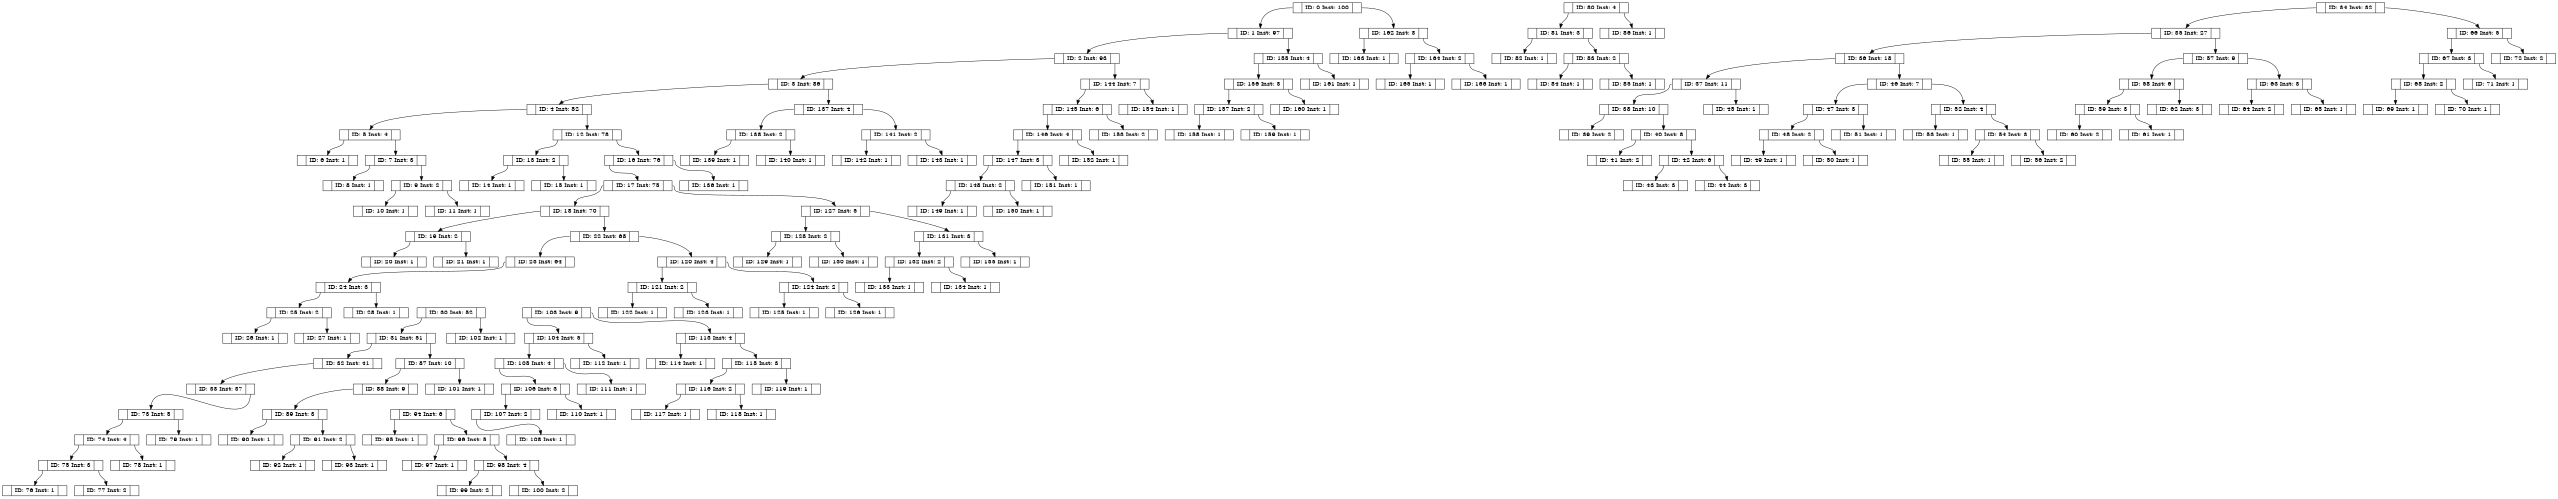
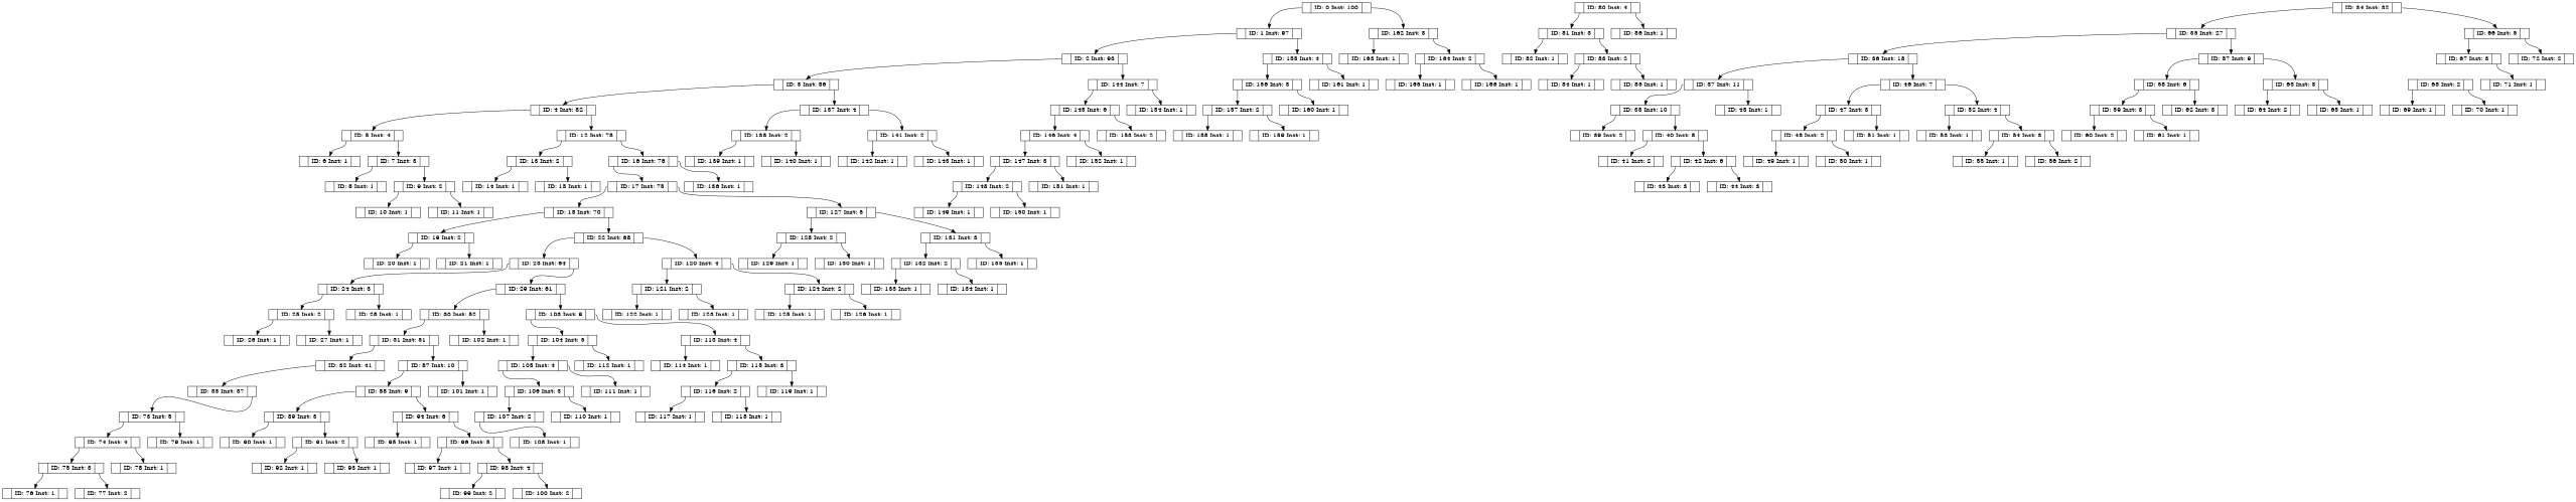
  digraph {
    node [shape=record]
    edge [headport=f1 tailport=f0]
    n1 [height=.1 label="<f0> |<f1> ID: 0 Inst: 100 |<f2>"]
    n2 [height=.1 label="<f0> |<f1> ID: 1 Inst: 97 |<f2>"]
    n3 [height=.1 label="<f0> |<f1> ID: 162 Inst: 3 |<f2>"]
    n4 [height=.1 label="<f0> |<f1> ID: 2 Inst: 93 |<f2>"]
    n5 [height=.1 label="<f0> |<f1> ID: 155 Inst: 4 |<f2>"]
    n6 [height=.1 label="<f0> |<f1> ID: 163 Inst: 1 |<f2>"]
    n7 [height=.1 label="<f0> |<f1> ID: 164 Inst: 2 |<f2>"]
    n8 [height=.1 label="<f0> |<f1> ID: 3 Inst: 86 |<f2>"]
    n9 [height=.1 label="<f0> |<f1> ID: 144 Inst: 7 |<f2>"]
    n10 [height=.1 label="<f0> |<f1> ID: 156 Inst: 3 |<f2>"]
    n11 [height=.1 label="<f0> |<f1> ID: 161 Inst: 1 |<f2>"]
    n12 [height=.1 label="<f0> |<f1> ID: 165 Inst: 1 |<f2>"]
    n13 [height=.1 label="<f0> |<f1> ID: 166 Inst: 1 |<f2>"]
    n14 [height=.1 label="<f0> |<f1> ID: 4 Inst: 82 |<f2>"]
    n15 [height=.1 label="<f0> |<f1> ID: 137 Inst: 4 |<f2>"]
    n16 [height=.1 label="<f0> |<f1> ID: 145 Inst: 6 |<f2>"]
    n17 [height=.1 label="<f0> |<f1> ID: 154 Inst: 1 |<f2>"]
    n18 [height=.1 label="<f0> |<f1> ID: 157 Inst: 2 |<f2>"]
    n19 [height=.1 label="<f0> |<f1> ID: 160 Inst: 1 |<f2>"]
    n20 [height=.1 label="<f0> |<f1> ID: 5 Inst: 4 |<f2>"]
    n21 [height=.1 label="<f0> |<f1> ID: 12 Inst: 78 |<f2>"]
    n22 [height=.1 label="<f0> |<f1> ID: 138 Inst: 2 |<f2>"]
    n23 [height=.1 label="<f0> |<f1> ID: 141 Inst: 2 |<f2>"]
    n24 [height=.1 label="<f0> |<f1> ID: 146 Inst: 4 |<f2>"]
    n25 [height=.1 label="<f0> |<f1> ID: 153 Inst: 2 |<f2>"]
    n26 [height=.1 label="<f0> |<f1> ID: 158 Inst: 1 |<f2>"]
    n27 [height=.1 label="<f0> |<f1> ID: 159 Inst: 1 |<f2>"]
    n28 [height=.1 label="<f0> |<f1> ID: 6 Inst: 1 |<f2>"]
    n29 [height=.1 label="<f0> |<f1> ID: 7 Inst: 3 |<f2>"]
    n30 [height=.1 label="<f0> |<f1> ID: 13 Inst: 2 |<f2>"]
    n31 [height=.1 label="<f0> |<f1> ID: 16 Inst: 76 |<f2>"]
    n32 [height=.1 label="<f0> |<f1> ID: 139 Inst: 1 |<f2>"]
    n33 [height=.1 label="<f0> |<f1> ID: 140 Inst: 1 |<f2>"]
    n34 [height=.1 label="<f0> |<f1> ID: 142 Inst: 1 |<f2>"]
    n35 [height=.1 label="<f0> |<f1> ID: 143 Inst: 1 |<f2>"]
    n36 [height=.1 label="<f0> |<f1> ID: 147 Inst: 3 |<f2>"]
    n37 [height=.1 label="<f0> |<f1> ID: 152 Inst: 1 |<f2>"]
    n38 [height=.1 label="<f0> |<f1> ID: 8 Inst: 1 |<f2>"]
    n39 [height=.1 label="<f0> |<f1> ID: 9 Inst: 2 |<f2>"]
    n40 [height=.1 label="<f0> |<f1> ID: 14 Inst: 1 |<f2>"]
    n41 [height=.1 label="<f0> |<f1> ID: 15 Inst: 1 |<f2>"]
    n42 [height=.1 label="<f0> |<f1> ID: 17 Inst: 75 |<f2>"]
    n43 [height=.1 label="<f0> |<f1> ID: 136 Inst: 1 |<f2>"]
    n44 [height=.1 label="<f0> |<f1> ID: 148 Inst: 2 |<f2>"]
    n45 [height=.1 label="<f0> |<f1> ID: 151 Inst: 1 |<f2>"]
    n46 [height=.1 label="<f0> |<f1> ID: 10 Inst: 1 |<f2>"]
    n47 [height=.1 label="<f0> |<f1> ID: 11 Inst: 1 |<f2>"]
    n48 [height=.1 label="<f0> |<f1> ID: 18 Inst: 70 |<f2>"]
    n49 [height=.1 label="<f0> |<f1> ID: 127 Inst: 5 |<f2>"]
    n50 [height=.1 label="<f0> |<f1> ID: 149 Inst: 1 |<f2>"]
    n51 [height=.1 label="<f0> |<f1> ID: 150 Inst: 1 |<f2>"]
    n52 [height=.1 label="<f0> |<f1> ID: 19 Inst: 2 |<f2>"]
    n53 [height=.1 label="<f0> |<f1> ID: 22 Inst: 68 |<f2>"]
    n54 [height=.1 label="<f0> |<f1> ID: 128 Inst: 2 |<f2>"]
    n55 [height=.1 label="<f0> |<f1> ID: 131 Inst: 3 |<f2>"]
    n56 [height=.1 label="<f0> |<f1> ID: 20 Inst: 1 |<f2>"]
    n57 [height=.1 label="<f0> |<f1> ID: 21 Inst: 1 |<f2>"]
    n58 [height=.1 label="<f0> |<f1> ID: 23 Inst: 64 |<f2>"]
    n59 [height=.1 label="<f0> |<f1> ID: 120 Inst: 4 |<f2>"]
    n60 [height=.1 label="<f0> |<f1> ID: 129 Inst: 1 |<f2>"]
    n61 [height=.1 label="<f0> |<f1> ID: 130 Inst: 1 |<f2>"]
    n62 [height=.1 label="<f0> |<f1> ID: 132 Inst: 2 |<f2>"]
    n63 [height=.1 label="<f0> |<f1> ID: 135 Inst: 1 |<f2>"]
    n64 [height=.1 label="<f0> |<f1> ID: 24 Inst: 3 |<f2>"]
+   n65 [height=.1 label="<f0> |<f1> ID: 29 Inst: 61 |<f2>"]
    n66 [height=.1 label="<f0> |<f1> ID: 121 Inst: 2 |<f2>"]
    n67 [height=.1 label="<f0> |<f1> ID: 124 Inst: 2 |<f2>"]
    n68 [height=.1 label="<f0> |<f1> ID: 133 Inst: 1 |<f2>"]
    n69 [height=.1 label="<f0> |<f1> ID: 134 Inst: 1 |<f2>"]
    n70 [height=.1 label="<f0> |<f1> ID: 25 Inst: 2 |<f2>"]
    n71 [height=.1 label="<f0> |<f1> ID: 28 Inst: 1 |<f2>"]
    n72 [height=.1 label="<f0> |<f1> ID: 30 Inst: 52 |<f2>"]
    n73 [height=.1 label="<f0> |<f1> ID: 103 Inst: 9 |<f2>"]
    n74 [height=.1 label="<f0> |<f1> ID: 122 Inst: 1 |<f2>"]
    n75 [height=.1 label="<f0> |<f1> ID: 123 Inst: 1 |<f2>"]
    n76 [height=.1 label="<f0> |<f1> ID: 125 Inst: 1 |<f2>"]
    n77 [height=.1 label="<f0> |<f1> ID: 126 Inst: 1 |<f2>"]
    n78 [height=.1 label="<f0> |<f1> ID: 26 Inst: 1 |<f2>"]
    n79 [height=.1 label="<f0> |<f1> ID: 27 Inst: 1 |<f2>"]
    n80 [height=.1 label="<f0> |<f1> ID: 31 Inst: 51 |<f2>"]
    n81 [height=.1 label="<f0> |<f1> ID: 102 Inst: 1 |<f2>"]
    n82 [height=.1 label="<f0> |<f1> ID: 104 Inst: 5 |<f2>"]
    n83 [height=.1 label="<f0> |<f1> ID: 113 Inst: 4 |<f2>"]
    n84 [height=.1 label="<f0> |<f1> ID: 32 Inst: 41 |<f2>"]
    n85 [height=.1 label="<f0> |<f1> ID: 87 Inst: 10 |<f2>"]
    n86 [height=.1 label="<f0> |<f1> ID: 105 Inst: 4 |<f2>"]
    n87 [height=.1 label="<f0> |<f1> ID: 112 Inst: 1 |<f2>"]
    n88 [height=.1 label="<f0> |<f1> ID: 114 Inst: 1 |<f2>"]
    n89 [height=.1 label="<f0> |<f1> ID: 115 Inst: 3 |<f2>"]
    n90 [height=.1 label="<f0> |<f1> ID: 33 Inst: 37 |<f2>"]
    n91 [height=.1 label="<f0> |<f1> ID: 88 Inst: 9 |<f2>"]
    n92 [height=.1 label="<f0> |<f1> ID: 101 Inst: 1 |<f2>"]
    n93 [height=.1 label="<f0> |<f1> ID: 106 Inst: 3 |<f2>"]
    n94 [height=.1 label="<f0> |<f1> ID: 111 Inst: 1 |<f2>"]
    n95 [height=.1 label="<f0> |<f1> ID: 116 Inst: 2 |<f2>"]
    n96 [height=.1 label="<f0> |<f1> ID: 119 Inst: 1 |<f2>"]
    n97 [height=.1 label="<f0> |<f1> ID: 73 Inst: 5 |<f2>"]
    n98 [height=.1 label="<f0> |<f1> ID: 80 Inst: 4 |<f2>"]
    n99 [height=.1 label="<f0> |<f1> ID: 81 Inst: 3 |<f2>"]
    n100 [height=.1 label="<f0> |<f1> ID: 86 Inst: 1 |<f2>"]
    n101 [height=.1 label="<f0> |<f1> ID: 89 Inst: 3 |<f2>"]
    n102 [height=.1 label="<f0> |<f1> ID: 94 Inst: 6 |<f2>"]
    n103 [height=.1 label="<f0> |<f1> ID: 107 Inst: 2 |<f2>"]
    n104 [height=.1 label="<f0> |<f1> ID: 110 Inst: 1 |<f2>"]
    n105 [height=.1 label="<f0> |<f1> ID: 117 Inst: 1 |<f2>"]
    n106 [height=.1 label="<f0> |<f1> ID: 118 Inst: 1 |<f2>"]
    n107 [height=.1 label="<f0> |<f1> ID: 34 Inst: 32 |<f2>"]
    n108 [height=.1 label="<f0> |<f1> ID: 35 Inst: 27 |<f2>"]
    n109 [height=.1 label="<f0> |<f1> ID: 66 Inst: 5 |<f2>"]
    n110 [height=.1 label="<f0> |<f1> ID: 74 Inst: 4 |<f2>"]
    n111 [height=.1 label="<f0> |<f1> ID: 79 Inst: 1 |<f2>"]
    n112 [height=.1 label="<f0> |<f1> ID: 82 Inst: 1 |<f2>"]
    n113 [height=.1 label="<f0> |<f1> ID: 83 Inst: 2 |<f2>"]
    n114 [height=.1 label="<f0> |<f1> ID: 90 Inst: 1 |<f2>"]
    n115 [height=.1 label="<f0> |<f1> ID: 91 Inst: 2 |<f2>"]
    n116 [height=.1 label="<f0> |<f1> ID: 95 Inst: 1 |<f2>"]
    n117 [height=.1 label="<f0> |<f1> ID: 96 Inst: 5 |<f2>"]
    n118 [height=.1 label="<f0> |<f1> ID: 108 Inst: 1 |<f2>"]
    n119 [height=.1 label="<f0> |<f1> ID: 36 Inst: 18 |<f2>"]
    n120 [height=.1 label="<f0> |<f1> ID: 57 Inst: 9 |<f2>"]
    n121 [height=.1 label="<f0> |<f1> ID: 67 Inst: 3 |<f2>"]
    n122 [height=.1 label="<f0> |<f1> ID: 72 Inst: 2 |<f2>"]
    n123 [height=.1 label="<f0> |<f1> ID: 75 Inst: 3 |<f2>"]
    n124 [height=.1 label="<f0> |<f1> ID: 78 Inst: 1 |<f2>"]
    n125 [height=.1 label="<f0> |<f1> ID: 84 Inst: 1 |<f2>"]
    n126 [height=.1 label="<f0> |<f1> ID: 85 Inst: 1 |<f2>"]
    n127 [height=.1 label="<f0> |<f1> ID: 92 Inst: 1 |<f2>"]
    n128 [height=.1 label="<f0> |<f1> ID: 93 Inst: 1 |<f2>"]
    n129 [height=.1 label="<f0> |<f1> ID: 97 Inst: 1 |<f2>"]
    n130 [height=.1 label="<f0> |<f1> ID: 98 Inst: 4 |<f2>"]
    n131 [height=.1 label="<f0> |<f1> ID: 37 Inst: 11 |<f2>"]
    n132 [height=.1 label="<f0> |<f1> ID: 46 Inst: 7 |<f2>"]
    n133 [height=.1 label="<f0> |<f1> ID: 58 Inst: 6 |<f2>"]
    n134 [height=.1 label="<f0> |<f1> ID: 63 Inst: 3 |<f2>"]
    n135 [height=.1 label="<f0> |<f1> ID: 68 Inst: 2 |<f2>"]
    n136 [height=.1 label="<f0> |<f1> ID: 71 Inst: 1 |<f2>"]
    n137 [height=.1 label="<f0> |<f1> ID: 76 Inst: 1 |<f2>"]
    n138 [height=.1 label="<f0> |<f1> ID: 77 Inst: 2 |<f2>"]
    n139 [height=.1 label="<f0> |<f1> ID: 99 Inst: 2 |<f2>"]
    n140 [height=.1 label="<f0> |<f1> ID: 100 Inst: 2 |<f2>"]
    n141 [height=.1 label="<f0> |<f1> ID: 38 Inst: 10 |<f2>"]
    n142 [height=.1 label="<f0> |<f1> ID: 45 Inst: 1 |<f2>"]
    n143 [height=.1 label="<f0> |<f1> ID: 47 Inst: 3 |<f2>"]
    n144 [height=.1 label="<f0> |<f1> ID: 52 Inst: 4 |<f2>"]
    n145 [height=.1 label="<f0> |<f1> ID: 59 Inst: 3 |<f2>"]
    n146 [height=.1 label="<f0> |<f1> ID: 62 Inst: 3 |<f2>"]
    n147 [height=.1 label="<f0> |<f1> ID: 64 Inst: 2 |<f2>"]
    n148 [height=.1 label="<f0> |<f1> ID: 65 Inst: 1 |<f2>"]
    n149 [height=.1 label="<f0> |<f1> ID: 69 Inst: 1 |<f2>"]
    n150 [height=.1 label="<f0> |<f1> ID: 70 Inst: 1 |<f2>"]
    n151 [height=.1 label="<f0> |<f1> ID: 39 Inst: 2 |<f2>"]
    n152 [height=.1 label="<f0> |<f1> ID: 40 Inst: 8 |<f2>"]
    n153 [height=.1 label="<f0> |<f1> ID: 48 Inst: 2 |<f2>"]
    n154 [height=.1 label="<f0> |<f1> ID: 51 Inst: 1 |<f2>"]
    n155 [height=.1 label="<f0> |<f1> ID: 53 Inst: 1 |<f2>"]
    n156 [height=.1 label="<f0> |<f1> ID: 54 Inst: 3 |<f2>"]
    n157 [height=.1 label="<f0> |<f1> ID: 60 Inst: 2 |<f2>"]
    n158 [height=.1 label="<f0> |<f1> ID: 61 Inst: 1 |<f2>"]
    n159 [height=.1 label="<f0> |<f1> ID: 41 Inst: 2 |<f2>"]
    n160 [height=.1 label="<f0> |<f1> ID: 42 Inst: 6 |<f2>"]
    n161 [height=.1 label="<f0> |<f1> ID: 49 Inst: 1 |<f2>"]
    n162 [height=.1 label="<f0> |<f1> ID: 50 Inst: 1 |<f2>"]
    n163 [height=.1 label="<f0> |<f1> ID: 55 Inst: 1 |<f2>"]
    n164 [height=.1 label="<f0> |<f1> ID: 56 Inst: 2 |<f2>"]
    n165 [height=.1 label="<f0> |<f1> ID: 43 Inst: 3 |<f2>"]
    n166 [height=.1 label="<f0> |<f1> ID: 44 Inst: 3 |<f2>"]
    n1 -> n2
    n1 -> n3 [tailport=f2]
    n2 -> n4
    n2 -> n5 [tailport=f2]
    n3 -> n6
    n3 -> n7 [tailport=f2]
    n4 -> n8
    n4 -> n9 [tailport=f2]
    n5 -> n10
    n5 -> n11 [tailport=f2]
    n7 -> n12
    n7 -> n13 [tailport=f2]
    n8 -> n14
    n8 -> n15 [tailport=f2]
    n9 -> n16
    n9 -> n17 [tailport=f2]
    n10 -> n18
    n10 -> n19 [tailport=f2]
    n14 -> n20
    n14 -> n21 [tailport=f2]
    n15 -> n22
    n15 -> n23 [tailport=f2]
    n16 -> n24
    n16 -> n25 [tailport=f2]
    n18 -> n26
    n18 -> n27 [tailport=f2]
    n20 -> n28
    n20 -> n29 [tailport=f2]
    n21 -> n30
    n21 -> n31 [tailport=f2]
    n22 -> n32
    n22 -> n33 [tailport=f2]
    n23 -> n34
    n23 -> n35 [tailport=f2]
    n24 -> n36
    n24 -> n37 [tailport=f2]
    n29 -> n38
    n29 -> n39 [tailport=f2]
    n30 -> n40
    n30 -> n41 [tailport=f2]
    n31 -> n42
    n31 -> n43 [tailport=f2]
    n36 -> n44
    n36 -> n45 [tailport=f2]
    n39 -> n46
    n39 -> n47 [tailport=f2]
    n42 -> n48
    n42 -> n49 [tailport=f2]
    n44 -> n50
    n44 -> n51 [tailport=f2]
    n48 -> n52
    n48 -> n53 [tailport=f2]
    n49 -> n54
    n49 -> n55 [tailport=f2]
    n52 -> n56
    n52 -> n57 [tailport=f2]
    n53 -> n58
    n53 -> n59 [tailport=f2]
    n54 -> n60
    n54 -> n61 [tailport=f2]
    n55 -> n62
    n55 -> n63 [tailport=f2]
    n58 -> n64
+   n58 -> n65 [tailport=f2]
    n59 -> n66
    n59 -> n67 [tailport=f2]
    n62 -> n68
    n62 -> n69 [tailport=f2]
    n64 -> n70
    n64 -> n71 [tailport=f2]
+   n65 -> n72
+   n65 -> n73 [tailport=f2]
    n66 -> n74
    n66 -> n75 [tailport=f2]
    n67 -> n76
    n67 -> n77 [tailport=f2]
    n70 -> n78
    n70 -> n79 [tailport=f2]
    n72 -> n80
    n72 -> n81 [tailport=f2]
    n73 -> n82
    n73 -> n83 [tailport=f2]
    n80 -> n84
    n80 -> n85 [tailport=f2]
    n82 -> n86
    n82 -> n87 [tailport=f2]
    n83 -> n88
    n83 -> n89 [tailport=f2]
    n84 -> n90
    n85 -> n91
    n85 -> n92 [tailport=f2]
    n86 -> n93
    n86 -> n94 [tailport=f2]
    n89 -> n95
    n89 -> n96 [tailport=f2]
    n90 -> n97 [tailport=f2]
    n91 -> n101
+   n91 -> n102 [tailport=f2]
    n93 -> n103
    n93 -> n104 [tailport=f2]
    n95 -> n105
    n95 -> n106 [tailport=f2]
    n97 -> n110
    n97 -> n111 [tailport=f2]
    n98 -> n99
    n98 -> n100 [tailport=f2]
    n99 -> n112
    n99 -> n113 [tailport=f2]
    n101 -> n114
    n101 -> n115 [tailport=f2]
    n102 -> n116
    n102 -> n117 [tailport=f2]
    n103 -> n118
    n107 -> n108
    n107 -> n109 [tailport=f2]
    n108 -> n119
    n108 -> n120 [tailport=f2]
    n109 -> n121
    n109 -> n122 [tailport=f2]
    n110 -> n123
    n110 -> n124 [tailport=f2]
    n113 -> n125
    n113 -> n126 [tailport=f2]
    n115 -> n127
    n115 -> n128 [tailport=f2]
    n117 -> n129
    n117 -> n130 [tailport=f2]
    n119 -> n131
    n119 -> n132 [tailport=f2]
    n120 -> n133
    n120 -> n134 [tailport=f2]
-   n121 -> n135
    n121 -> n136 [tailport=f2]
    n123 -> n137
    n123 -> n138 [tailport=f2]
    n130 -> n139
    n130 -> n140 [tailport=f2]
    n131 -> n141
    n131 -> n142 [tailport=f2]
    n132 -> n143
    n132 -> n144 [tailport=f2]
    n133 -> n145
    n133 -> n146 [tailport=f2]
    n134 -> n147
    n134 -> n148 [tailport=f2]
    n135 -> n149
    n135 -> n150 [tailport=f2]
    n141 -> n151
    n141 -> n152 [tailport=f2]
    n143 -> n153
    n143 -> n154 [tailport=f2]
    n144 -> n155
    n144 -> n156 [tailport=f2]
    n145 -> n157
    n145 -> n158 [tailport=f2]
    n152 -> n159
    n152 -> n160 [tailport=f2]
    n153 -> n161
    n153 -> n162 [tailport=f2]
    n156 -> n163
    n156 -> n164 [tailport=f2]
    n160 -> n165
    n160 -> n166 [tailport=f2]
  }
